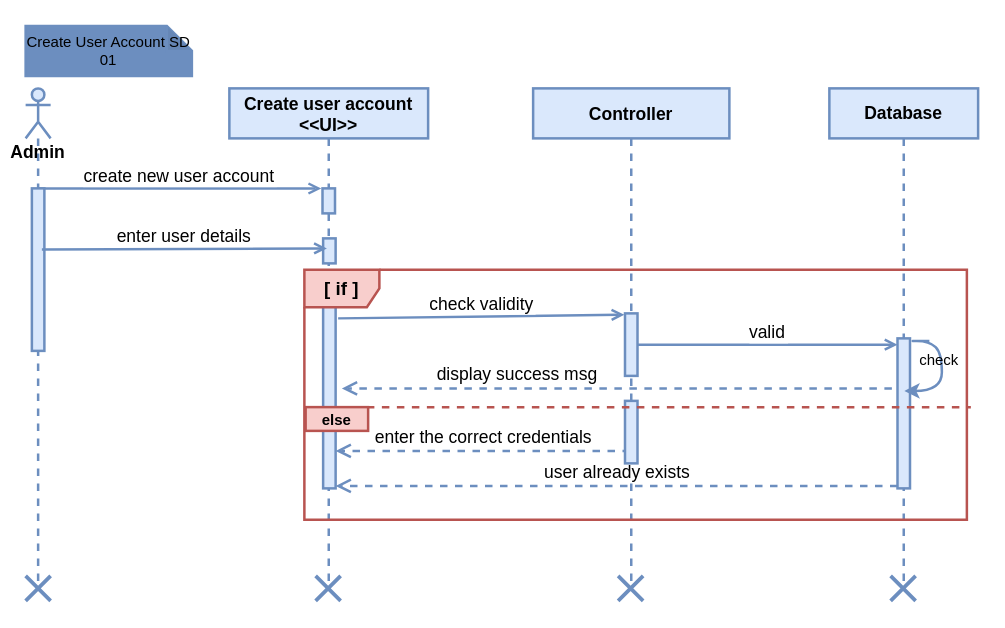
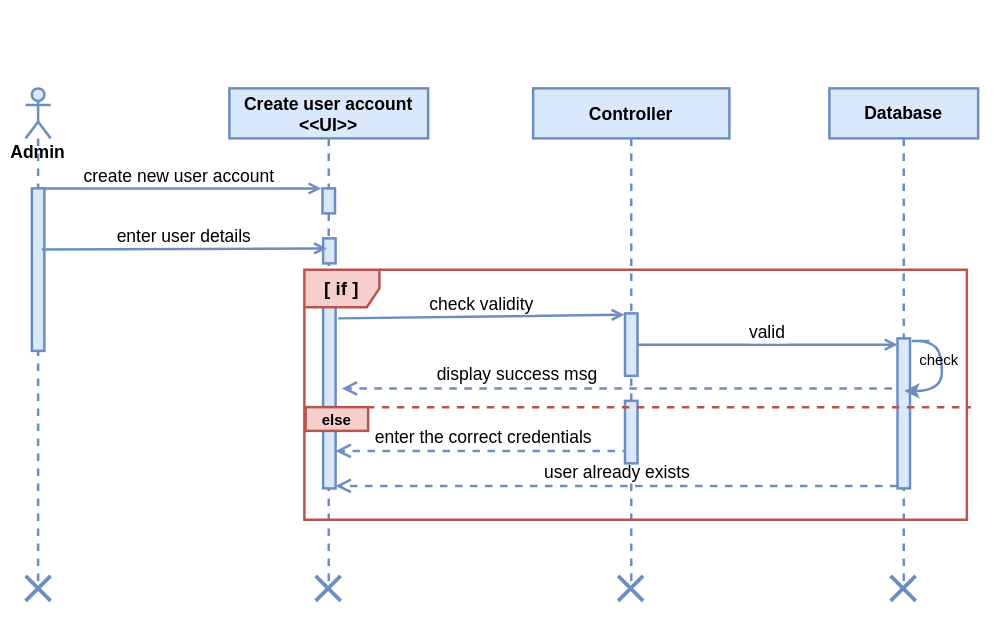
  <mxCell id="0" />
  <mxCell id="1" parent="0" />
  <mxCell id="2" value="" style="group" parent="1" vertex="1" connectable="0"><mxGeometry x="20" y="20" width="762" height="460" as="geometry" /></mxCell>
  <mxCell id="3" value="Create user account&#10;&lt;&lt;UI&gt;&gt;" style="shape=umlLifeline;perimeter=lifelinePerimeter;container=1;collapsible=0;recursiveResize=0;rounded=0;shadow=0;strokeWidth=2;fillColor=#dae8fc;strokeColor=#6c8ebf;fontSize=14;fontStyle=1" parent="2" vertex="1"><mxGeometry x="163" y="50" width="159" height="400" as="geometry" /></mxCell>
  <mxCell id="4" value="" style="points=[];perimeter=orthogonalPerimeter;rounded=0;shadow=0;strokeWidth=2;fillColor=#dae8fc;strokeColor=#6c8ebf;fontSize=16;" parent="3" vertex="1"><mxGeometry x="74.5" y="80" width="10" height="20" as="geometry" /></mxCell>
  <mxCell id="5" value="" style="html=1;points=[];perimeter=orthogonalPerimeter;fillColor=#dae8fc;strokeColor=#6c8ebf;fontSize=16;strokeWidth=2;" parent="3" vertex="1"><mxGeometry x="75" y="120" width="10" height="20" as="geometry" /></mxCell>
  <mxCell id="6" value="" style="html=1;points=[];perimeter=orthogonalPerimeter;fillColor=#dae8fc;strokeColor=#6c8ebf;fontSize=16;strokeWidth=2;" parent="3" vertex="1"><mxGeometry x="75" y="160" width="10" height="160" as="geometry" /></mxCell>
  <mxCell id="7" value="Controller" style="shape=umlLifeline;perimeter=lifelinePerimeter;container=1;collapsible=0;recursiveResize=0;rounded=0;shadow=0;strokeWidth=2;fillColor=#dae8fc;strokeColor=#6c8ebf;fontSize=14;fontStyle=1" parent="2" vertex="1"><mxGeometry x="406" y="50" width="157" height="400" as="geometry" /></mxCell>
  <mxCell id="8" value="" style="points=[];perimeter=orthogonalPerimeter;rounded=0;shadow=0;strokeWidth=2;fillColor=#dae8fc;strokeColor=#6c8ebf;fontSize=16;" parent="7" vertex="1"><mxGeometry x="73.5" y="180" width="10" height="50" as="geometry" /></mxCell>
  <mxCell id="9" value="create new user account" style="verticalAlign=bottom;endArrow=open;shadow=0;strokeWidth=2;entryX=-0.1;entryY=0.005;entryDx=0;entryDy=0;entryPerimeter=0;fillColor=#dae8fc;strokeColor=#6c8ebf;fontSize=14;endFill=0;" parent="2" source="10" target="4" edge="1"><mxGeometry relative="1" as="geometry"><mxPoint x="353" y="130" as="sourcePoint" /><mxPoint x="223" y="130" as="targetPoint" /></mxGeometry></mxCell>
  <mxCell id="10" value="Admin" style="shape=umlLifeline;participant=umlActor;perimeter=lifelinePerimeter;whiteSpace=wrap;html=1;container=1;collapsible=0;recursiveResize=0;verticalAlign=top;spacingTop=36;outlineConnect=0;size=40;fillColor=#dae8fc;strokeColor=#6c8ebf;fontSize=14;strokeWidth=2;fontStyle=1" parent="2" vertex="1"><mxGeometry y="50" width="20" height="400" as="geometry" /></mxCell>
  <mxCell id="11" value="" style="html=1;points=[];perimeter=orthogonalPerimeter;fillColor=#dae8fc;strokeColor=#6c8ebf;fontSize=16;strokeWidth=2;" parent="10" vertex="1"><mxGeometry x="5" y="80" width="10" height="130" as="geometry" /></mxCell>
  <mxCell id="12" value="Database" style="shape=umlLifeline;perimeter=lifelinePerimeter;whiteSpace=wrap;html=1;container=1;collapsible=0;recursiveResize=0;outlineConnect=0;fillColor=#dae8fc;strokeColor=#6c8ebf;fontSize=14;strokeWidth=2;fontStyle=1" parent="2" vertex="1"><mxGeometry x="643" y="50" width="119" height="400" as="geometry" /></mxCell>
  <mxCell id="13" value="" style="points=[];perimeter=orthogonalPerimeter;rounded=0;shadow=0;strokeWidth=2;fillColor=#dae8fc;strokeColor=#6c8ebf;fontSize=16;" parent="12" vertex="1"><mxGeometry x="54.5" y="200" width="10" height="120" as="geometry" /></mxCell>
  <mxCell id="14" value="user already exists" style="html=1;verticalAlign=bottom;endArrow=open;dashed=1;endSize=8;rounded=0;fontSize=14;fontColor=#000000;strokeColor=#6C8EBF;strokeWidth=2;exitX=-0.2;exitY=0.475;exitDx=0;exitDy=0;exitPerimeter=0;" parent="12" edge="1" target="6"><mxGeometry relative="1" as="geometry"><mxPoint x="54.5" y="318" as="sourcePoint" /><mxPoint x="-150" y="320" as="targetPoint" /></mxGeometry></mxCell>
  <mxCell id="15" value="enter user details" style="verticalAlign=bottom;endArrow=open;shadow=0;strokeWidth=2;exitX=1;exitY=0.623;exitDx=0;exitDy=0;exitPerimeter=0;fillColor=#dae8fc;strokeColor=#6c8ebf;fontSize=14;endFill=0;" parent="2" edge="1"><mxGeometry relative="1" as="geometry"><mxPoint x="13" y="178.99" as="sourcePoint" /><mxPoint x="241" y="178" as="targetPoint" /></mxGeometry></mxCell>
  <mxCell id="16" value="check validity" style="verticalAlign=bottom;endArrow=open;shadow=0;strokeWidth=2;exitX=1.2;exitY=0.15;exitDx=0;exitDy=0;exitPerimeter=0;fillColor=#dae8fc;strokeColor=#6c8ebf;fontSize=14;endFill=0;entryX=-0.05;entryY=0.021;entryDx=0;entryDy=0;entryPerimeter=0;" parent="2" source="6" target="8" edge="1"><mxGeometry relative="1" as="geometry"><mxPoint x="253" y="232.72" as="sourcePoint" /><mxPoint x="427" y="232.72" as="targetPoint" /></mxGeometry></mxCell>
  <mxCell id="17" value="&lt;div&gt;&lt;font style=&quot;font-size: 14px;&quot;&gt;display success msg&lt;/font&gt;&lt;/div&gt;" style="html=1;verticalAlign=bottom;endArrow=open;dashed=1;endSize=8;rounded=0;fontSize=14;fontColor=#000000;strokeColor=#6C8EBF;strokeWidth=2;" parent="2" edge="1"><mxGeometry x="0.364" relative="1" as="geometry"><mxPoint x="693" y="290" as="sourcePoint" /><mxPoint x="253" y="290" as="targetPoint" /><mxPoint as="offset" /></mxGeometry></mxCell>
  <mxCell id="18" value="" style="shape=umlDestroy;whiteSpace=wrap;html=1;strokeWidth=3;fontSize=12;fillColor=#6C8EBF;strokeColor=#6C8EBF;" parent="2" vertex="1"><mxGeometry y="440" width="20" height="20" as="geometry" /></mxCell>
  <mxCell id="19" value="" style="shape=umlDestroy;whiteSpace=wrap;html=1;strokeWidth=3;fontSize=12;fillColor=#6C8EBF;strokeColor=#6C8EBF;" parent="2" vertex="1"><mxGeometry x="232" y="440" width="20" height="20" as="geometry" /></mxCell>
  <mxCell id="20" value="" style="shape=umlDestroy;whiteSpace=wrap;html=1;strokeWidth=3;fontSize=12;fillColor=#6C8EBF;strokeColor=#6C8EBF;" parent="2" vertex="1"><mxGeometry x="474" y="440" width="20" height="20" as="geometry" /></mxCell>
  <mxCell id="21" value="" style="shape=umlDestroy;whiteSpace=wrap;html=1;strokeWidth=3;fontSize=12;fillColor=#6C8EBF;strokeColor=#6C8EBF;" parent="2" vertex="1"><mxGeometry x="692" y="440" width="20" height="20" as="geometry" /></mxCell>
  <mxCell id="22" value="valid" style="verticalAlign=bottom;endArrow=open;shadow=0;strokeWidth=2;fillColor=#dae8fc;strokeColor=#6c8ebf;fontSize=14;endFill=0;startArrow=none;" parent="2" source="8" target="13" edge="1"><mxGeometry relative="1" as="geometry"><mxPoint x="462" y="249.0" as="sourcePoint" /><mxPoint x="636" y="249.0" as="targetPoint" /></mxGeometry></mxCell>
  <mxCell id="23" value="enter the correct credentials " style="html=1;verticalAlign=bottom;endArrow=open;dashed=1;endSize=8;rounded=0;fontSize=14;fontColor=#000000;strokeColor=#6C8EBF;strokeWidth=2;" parent="2" edge="1"><mxGeometry relative="1" as="geometry"><mxPoint x="483.5" y="340" as="sourcePoint" /><mxPoint x="248" y="340" as="targetPoint" /></mxGeometry></mxCell>
  <mxCell id="24" value="" style="curved=1;endArrow=classic;html=1;rounded=0;fontSize=12;fontColor=#000000;strokeColor=#6C8EBF;strokeWidth=2;" parent="2" edge="1"><mxGeometry width="50" height="50" relative="1" as="geometry"><mxPoint x="723" y="252" as="sourcePoint" /><mxPoint x="703" y="292" as="targetPoint" /><Array as="points"><mxPoint x="703" y="252" /><mxPoint x="723" y="252" /><mxPoint x="733" y="262" /><mxPoint x="733" y="292" /></Array></mxGeometry></mxCell>
  <mxCell id="25" value="check" style="text;html=1;strokeColor=none;fillColor=none;align=center;verticalAlign=middle;whiteSpace=wrap;rounded=0;fontSize=12;fontColor=#000000;" parent="2" vertex="1"><mxGeometry x="711" y="260" width="40" height="15" as="geometry" /></mxCell>
- <mxCell id="26" value="Create User Account SD 01" style="shape=note;whiteSpace=wrap;html=1;backgroundOutline=1;darkOpacity=0.05;fontSize=12;fontColor=#000000;strokeColor=#6C8EBF;strokeWidth=2;fillColor=#6C8EBF;size=20;" parent="2" vertex="1"><mxGeometry width="133" height="40" as="geometry" /></mxCell>
  <mxCell id="27" value="" style="points=[];perimeter=orthogonalPerimeter;rounded=0;shadow=0;strokeWidth=2;fillColor=#dae8fc;strokeColor=#6c8ebf;fontSize=16;" vertex="1" parent="2"><mxGeometry x="479.5" y="300" width="10" height="50" as="geometry" /></mxCell>
  <mxCell id="28" value="" style="group" vertex="1" connectable="0" parent="2"><mxGeometry x="223" y="195" width="530" height="200" as="geometry" /></mxCell>
  <mxCell id="29" value="&lt;font style=&quot;font-size: 15px;&quot;&gt;&lt;b&gt;[ if ]&lt;/b&gt;&lt;/font&gt;" style="shape=umlFrame;whiteSpace=wrap;html=1;fillColor=#f8cecc;strokeColor=#b85450;fontSize=16;strokeWidth=2;" parent="28" vertex="1"><mxGeometry width="530" height="200" as="geometry" /></mxCell>
  <mxCell id="30" value="" style="endArrow=none;dashed=1;html=1;rounded=0;strokeWidth=2;strokeColor=#b85450;fillColor=#f8cecc;entryX=1.006;entryY=0.55;entryDx=0;entryDy=0;entryPerimeter=0;" parent="28" target="29" edge="1"><mxGeometry width="50" height="50" relative="1" as="geometry"><mxPoint x="2" y="110" as="sourcePoint" /><mxPoint x="532" y="105" as="targetPoint" /></mxGeometry></mxCell>
  <mxCell id="31" value="&lt;b&gt;&lt;font style=&quot;font-size: 12px;&quot;&gt;else&lt;/font&gt;&lt;/b&gt;" style="text;html=1;strokeColor=#b85450;fillColor=#f8cecc;align=center;verticalAlign=middle;whiteSpace=wrap;rounded=0;fontSize=14;strokeWidth=2;" parent="28" vertex="1"><mxGeometry x="1" y="110" width="50" height="19" as="geometry" /></mxCell>
